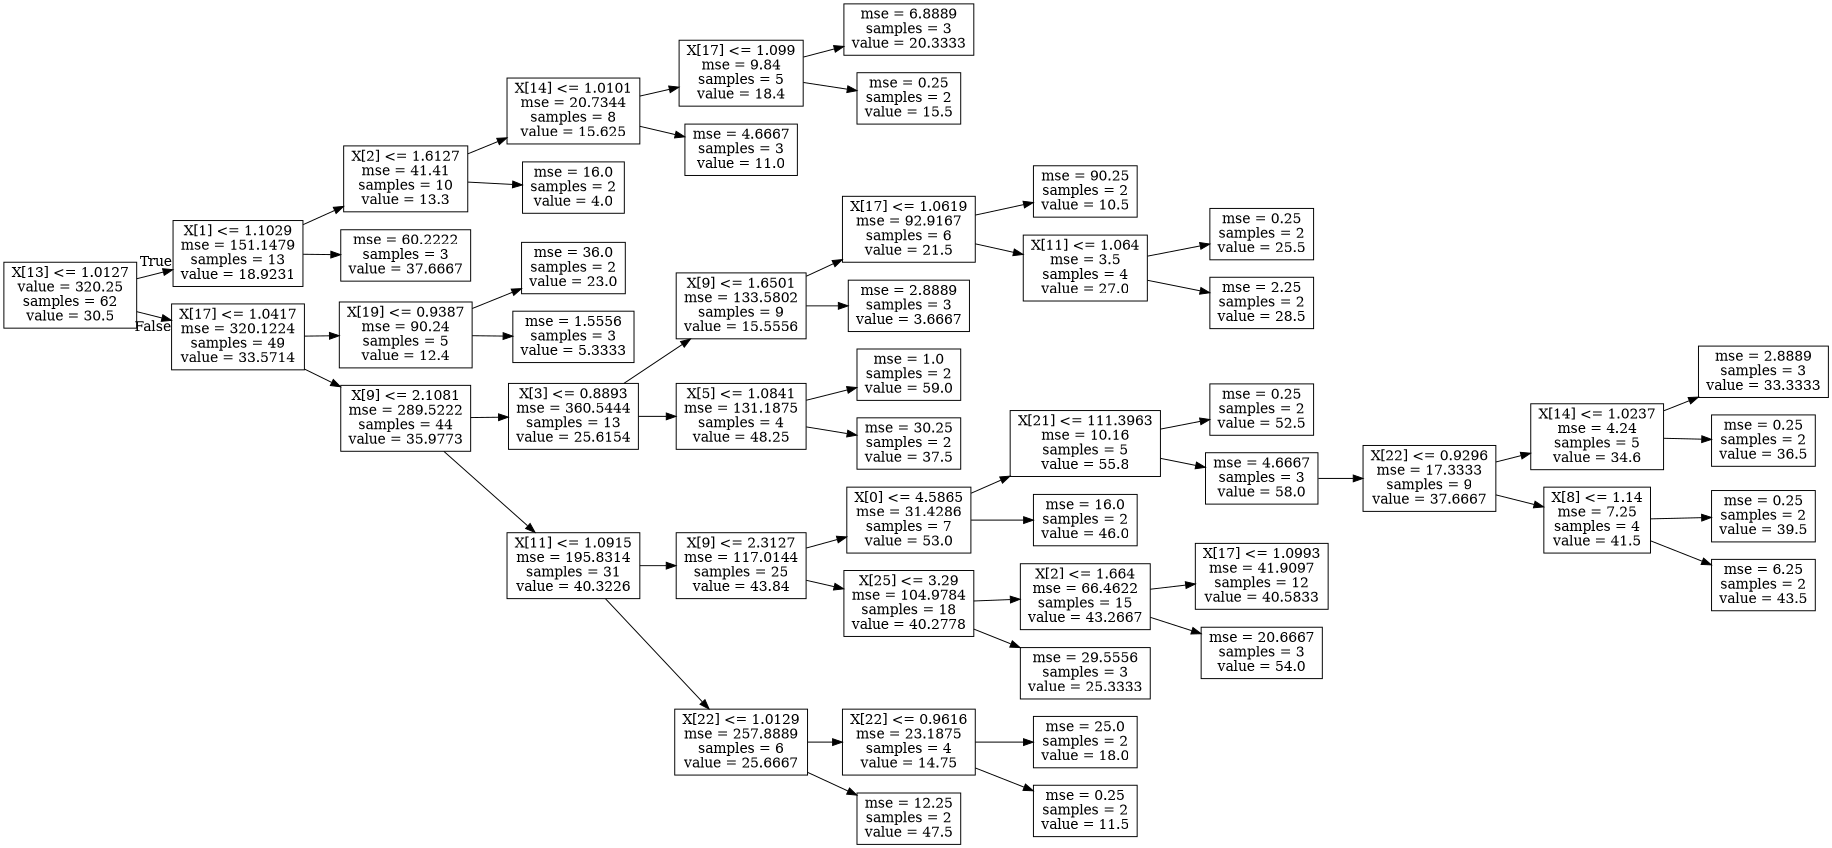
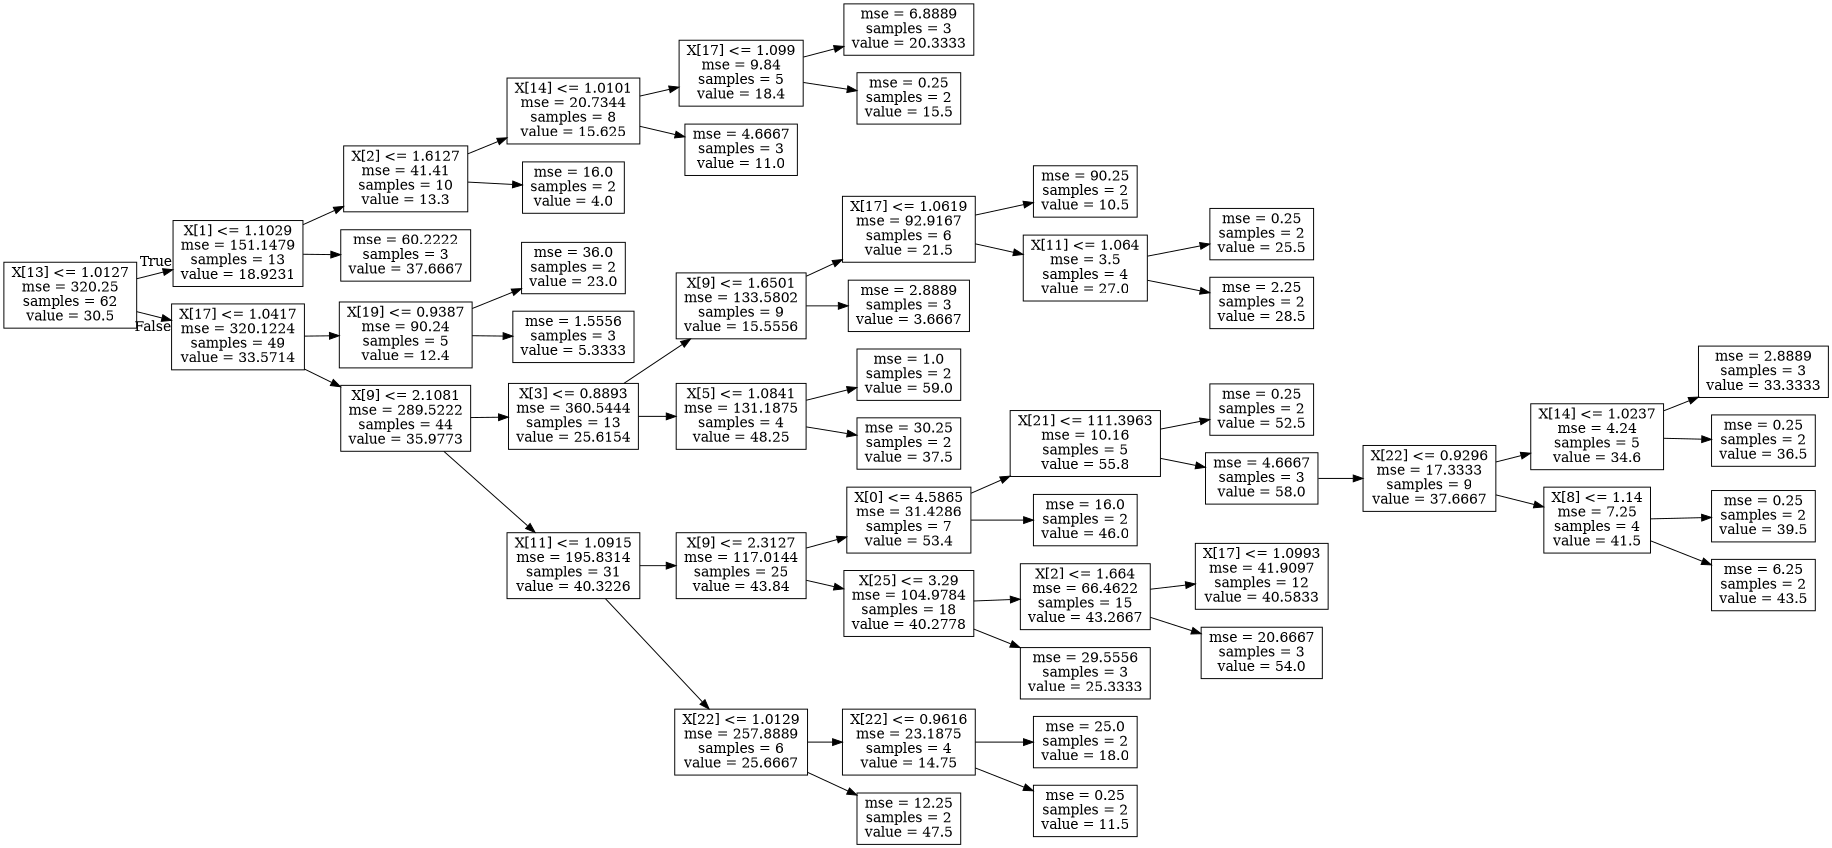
  digraph {
    rankdir=LR
    node [shape=box]
-   n1 [label="X[13] <= 1.0127\nvalue = 320.25\nsamples = 62\nvalue = 30.5"]
+   n1 [label="X[13] <= 1.0127\nmse = 320.25\nsamples = 62\nvalue = 30.5"]
    n2 [label="X[1] <= 1.1029\nmse = 151.1479\nsamples = 13\nvalue = 18.9231"]
    n3 [label="X[17] <= 1.0417\nmse = 320.1224\nsamples = 49\nvalue = 33.5714"]
    n4 [label="X[2] <= 1.6127\nmse = 41.41\nsamples = 10\nvalue = 13.3"]
    n5 [label="mse = 60.2222\nsamples = 3\nvalue = 37.6667"]
    n6 [label="X[19] <= 0.9387\nmse = 90.24\nsamples = 5\nvalue = 12.4"]
    n7 [label="X[9] <= 2.1081\nmse = 289.5222\nsamples = 44\nvalue = 35.9773"]
    n8 [label="X[14] <= 1.0101\nmse = 20.7344\nsamples = 8\nvalue = 15.625"]
    n9 [label="mse = 16.0\nsamples = 2\nvalue = 4.0"]
    n10 [label="X[17] <= 1.099\nmse = 9.84\nsamples = 5\nvalue = 18.4"]
    n11 [label="mse = 4.6667\nsamples = 3\nvalue = 11.0"]
    n12 [label="mse = 6.8889\nsamples = 3\nvalue = 20.3333"]
    n13 [label="mse = 0.25\nsamples = 2\nvalue = 15.5"]
    n14 [label="mse = 36.0\nsamples = 2\nvalue = 23.0"]
    n15 [label="mse = 1.5556\nsamples = 3\nvalue = 5.3333"]
    n16 [label="X[3] <= 0.8893\nmse = 360.5444\nsamples = 13\nvalue = 25.6154"]
    n17 [label="X[11] <= 1.0915\nmse = 195.8314\nsamples = 31\nvalue = 40.3226"]
    n18 [label="X[9] <= 1.6501\nmse = 133.5802\nsamples = 9\nvalue = 15.5556"]
    n19 [label="X[5] <= 1.0841\nmse = 131.1875\nsamples = 4\nvalue = 48.25"]
    n20 [label="X[9] <= 2.3127\nmse = 117.0144\nsamples = 25\nvalue = 43.84"]
    n21 [label="X[22] <= 1.0129\nmse = 257.8889\nsamples = 6\nvalue = 25.6667"]
    n22 [label="X[17] <= 1.0619\nmse = 92.9167\nsamples = 6\nvalue = 21.5"]
    n23 [label="mse = 2.8889\nsamples = 3\nvalue = 3.6667"]
    n24 [label="mse = 1.0\nsamples = 2\nvalue = 59.0"]
    n25 [label="mse = 30.25\nsamples = 2\nvalue = 37.5"]
    n26 [label="mse = 90.25\nsamples = 2\nvalue = 10.5"]
    n27 [label="X[11] <= 1.064\nmse = 3.5\nsamples = 4\nvalue = 27.0"]
    n28 [label="mse = 0.25\nsamples = 2\nvalue = 25.5"]
    n29 [label="mse = 2.25\nsamples = 2\nvalue = 28.5"]
-   n30 [label="X[0] <= 4.5865\nmse = 31.4286\nsamples = 7\nvalue = 53.0"]
+   n30 [label="X[0] <= 4.5865\nmse = 31.4286\nsamples = 7\nvalue = 53.4"]
    n31 [label="X[25] <= 3.29\nmse = 104.9784\nsamples = 18\nvalue = 40.2778"]
    n32 [label="X[22] <= 0.9616\nmse = 23.1875\nsamples = 4\nvalue = 14.75"]
    n33 [label="mse = 12.25\nsamples = 2\nvalue = 47.5"]
    n34 [label="X[21] <= 111.3963\nmse = 10.16\nsamples = 5\nvalue = 55.8"]
    n35 [label="mse = 16.0\nsamples = 2\nvalue = 46.0"]
    n36 [label="X[2] <= 1.664\nmse = 66.4622\nsamples = 15\nvalue = 43.2667"]
    n37 [label="mse = 29.5556\nsamples = 3\nvalue = 25.3333"]
    n38 [label="mse = 0.25\nsamples = 2\nvalue = 52.5"]
    n39 [label="mse = 4.6667\nsamples = 3\nvalue = 58.0"]
    n40 [label="X[22] <= 0.9296\nmse = 17.3333\nsamples = 9\nvalue = 37.6667"]
    n41 [label="X[17] <= 1.0993\nmse = 41.9097\nsamples = 12\nvalue = 40.5833"]
    n42 [label="mse = 20.6667\nsamples = 3\nvalue = 54.0"]
    n43 [label="X[14] <= 1.0237\nmse = 4.24\nsamples = 5\nvalue = 34.6"]
    n44 [label="X[8] <= 1.14\nmse = 7.25\nsamples = 4\nvalue = 41.5"]
    n45 [label="mse = 2.8889\nsamples = 3\nvalue = 33.3333"]
    n46 [label="mse = 0.25\nsamples = 2\nvalue = 36.5"]
    n47 [label="mse = 0.25\nsamples = 2\nvalue = 39.5"]
    n48 [label="mse = 6.25\nsamples = 2\nvalue = 43.5"]
    n49 [label="mse = 25.0\nsamples = 2\nvalue = 18.0"]
    n50 [label="mse = 0.25\nsamples = 2\nvalue = 11.5"]
    n1 -> n2 [headlabel=True labelangle=45 labeldistance=2.5]
    n1 -> n3 [headlabel=False labelangle=-45 labeldistance=2.5]
    n2 -> n4
    n2 -> n5
    n3 -> n6
    n3 -> n7
    n4 -> n8
    n4 -> n9
    n6 -> n14
    n6 -> n15
    n7 -> n16
    n7 -> n17
    n8 -> n10
    n8 -> n11
    n10 -> n12
    n10 -> n13
    n16 -> n18
    n16 -> n19
    n17 -> n20
    n17 -> n21
    n18 -> n22
    n18 -> n23
    n19 -> n24
    n19 -> n25
    n20 -> n30
    n20 -> n31
    n21 -> n32
    n21 -> n33
    n22 -> n26
    n22 -> n27
    n27 -> n28
    n27 -> n29
    n30 -> n34
    n30 -> n35
    n31 -> n36
    n31 -> n37
    n32 -> n49
    n32 -> n50
    n34 -> n38
    n34 -> n39
    n36 -> n41
    n36 -> n42
    n39 -> n40
    n40 -> n43
    n40 -> n44
    n43 -> n45
    n43 -> n46
    n44 -> n47
    n44 -> n48
  }
